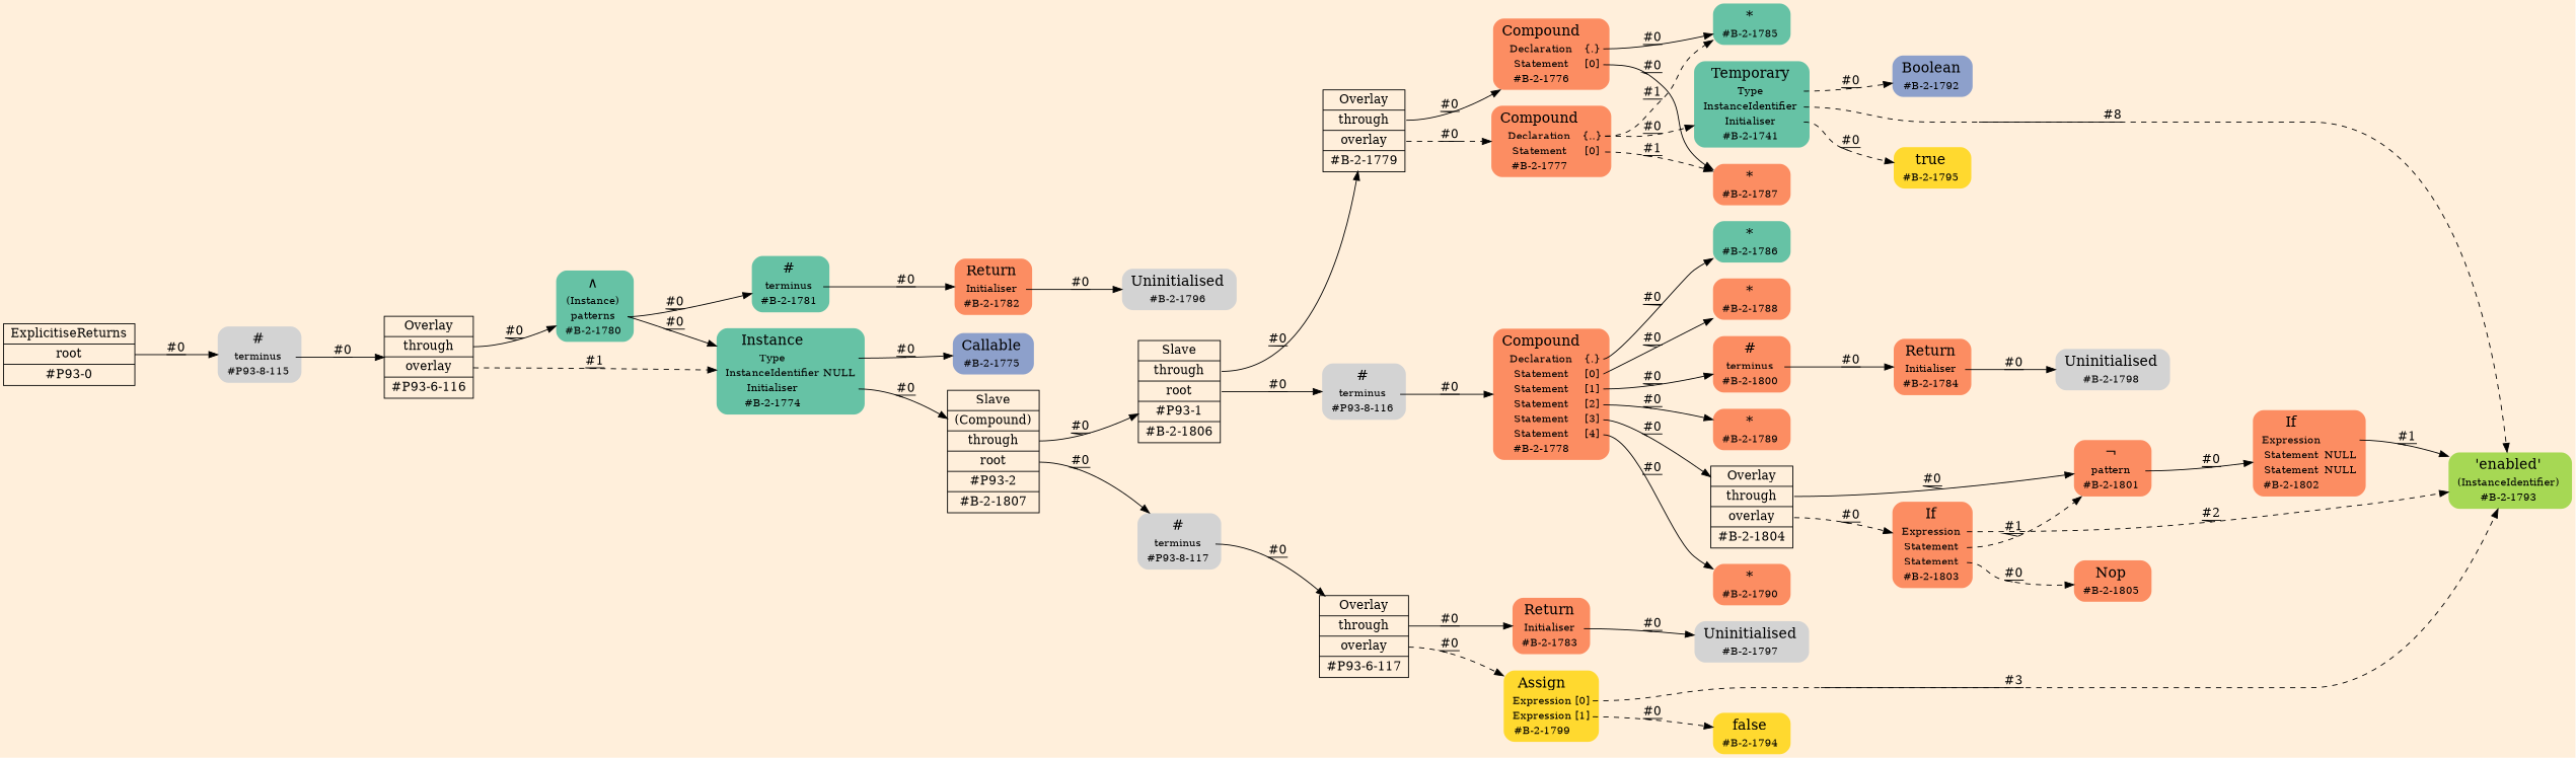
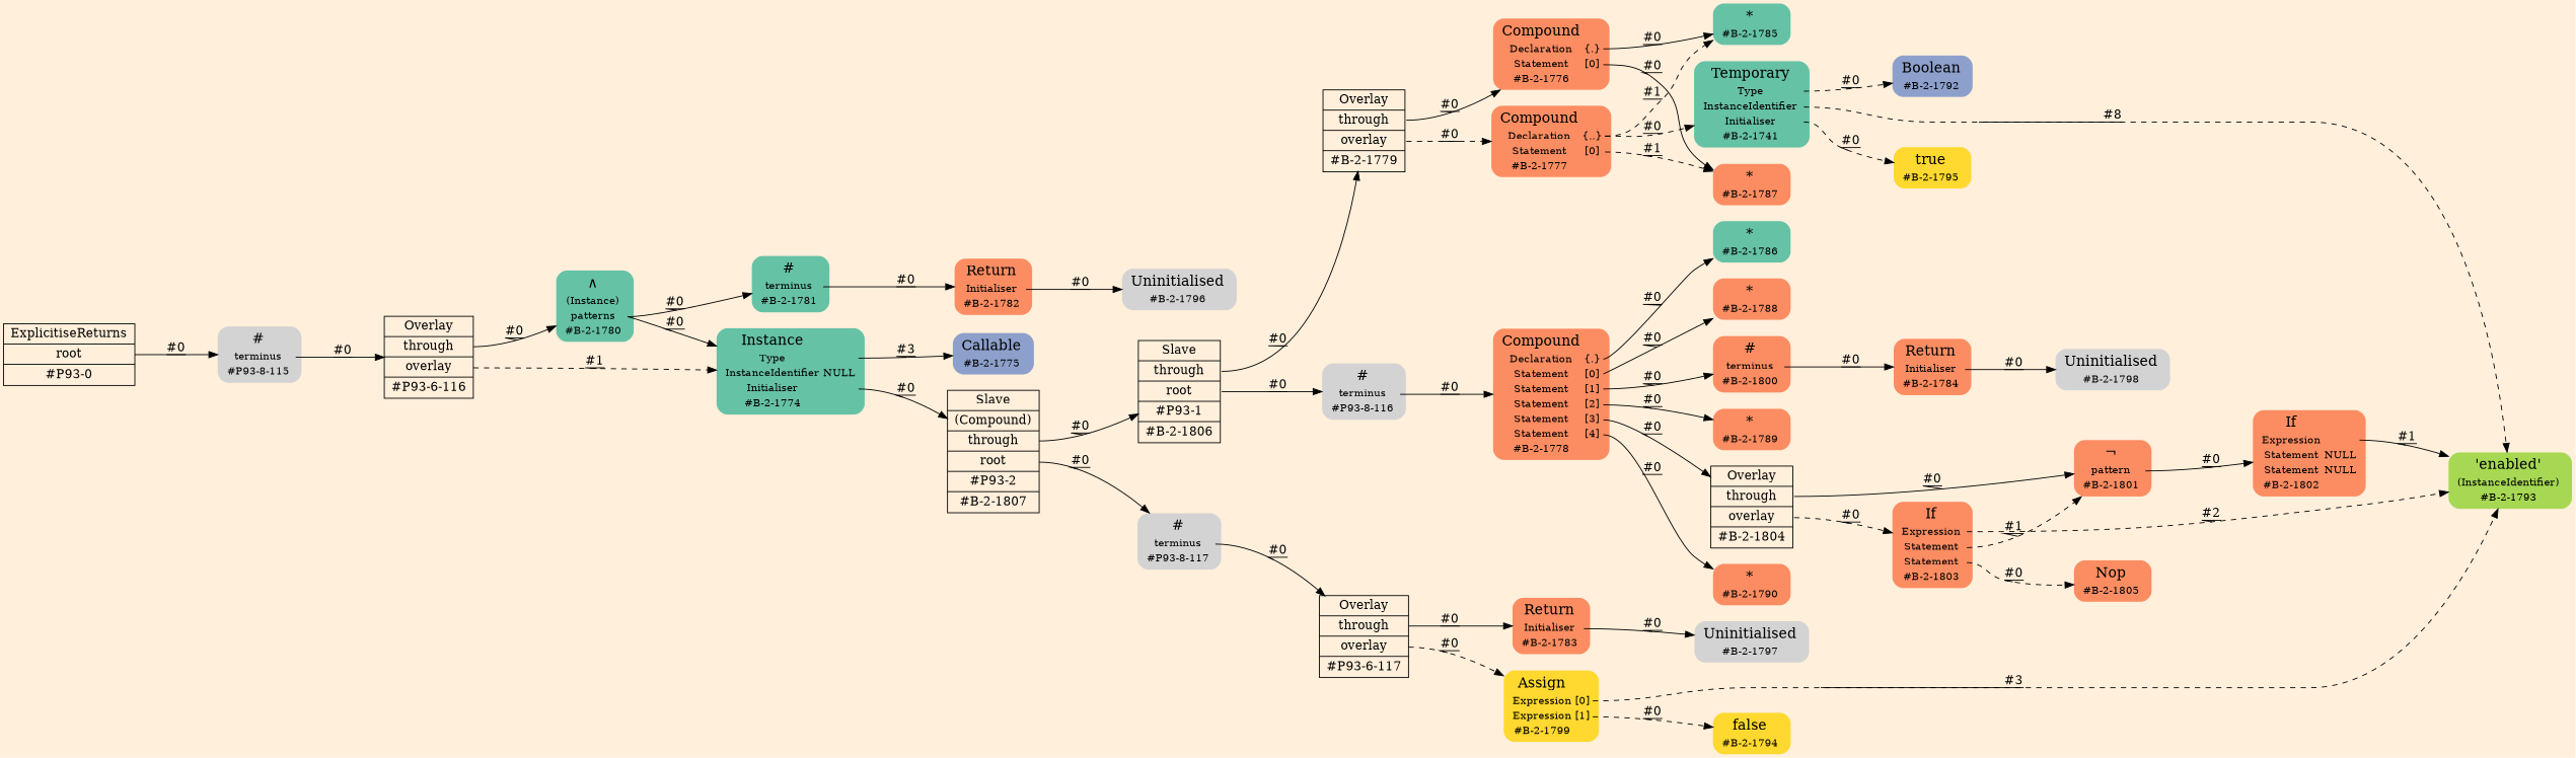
  digraph {
    bgcolor=antiquewhite1
    rankdir=LR
    ranksep=1.0
    node [fillcolor="/set28/2" fontsize=12 shape=plaintext style="rounded,filled"]
    edge [decorate=true style=solid tailport=port0]
    n1 [fillcolor=antiquewhite1 fontsize=14 label="<fixed> ExplicitiseReturns | <port0> root | <port1> #P93-0" shape=record style=filled]
    n2 [label=<<TABLE BORDER="0" CELLBORDER="0" CELLSPACING="0">  <TR>   <TD><FONT POINT-SIZE="16.0">#</FONT></TD>   <TD></TD>  </TR>  <TR>   <TD>terminus</TD>   <TD PORT="port0"></TD>  </TR>  <TR>   <TD>#P93-8-115</TD>   <TD PORT="port1"></TD>  </TR> </TABLE>> fillcolor=""]
    n3 [fillcolor=antiquewhite1 fontsize=14 label="<fixed> Overlay | <port0> through | <port1> overlay | <port2> #P93-6-116" shape=record style=filled]
    n4 [fillcolor="/set28/1" label=<<TABLE BORDER="0" CELLBORDER="0" CELLSPACING="0">  <TR>   <TD><FONT POINT-SIZE="16.0">∧</FONT></TD>   <TD></TD>  </TR>  <TR>   <TD>(Instance)</TD>   <TD PORT="port0"></TD>  </TR>  <TR>   <TD>patterns</TD>   <TD PORT="port1"></TD>  </TR>  <TR>   <TD>#B-2-1780</TD>   <TD PORT="port2"></TD>  </TR> </TABLE>>]
    n5 [fillcolor="/set28/1" label=<<TABLE BORDER="0" CELLBORDER="0" CELLSPACING="0">  <TR>   <TD><FONT POINT-SIZE="16.0">Instance</FONT></TD>   <TD></TD>  </TR>  <TR>   <TD>Type</TD>   <TD PORT="port0"></TD>  </TR>  <TR>   <TD>InstanceIdentifier</TD>   <TD PORT="port1">NULL</TD>  </TR>  <TR>   <TD>Initialiser</TD>   <TD PORT="port2"></TD>  </TR>  <TR>   <TD>#B-2-1774</TD>   <TD PORT="port3"></TD>  </TR> </TABLE>>]
    n6 [fillcolor="/set28/1" label=<<TABLE BORDER="0" CELLBORDER="0" CELLSPACING="0">  <TR>   <TD><FONT POINT-SIZE="16.0">#</FONT></TD>   <TD></TD>  </TR>  <TR>   <TD>terminus</TD>   <TD PORT="port0"></TD>  </TR>  <TR>   <TD>#B-2-1781</TD>   <TD PORT="port1"></TD>  </TR> </TABLE>>]
    n7 [fillcolor="/set28/3" label=<<TABLE BORDER="0" CELLBORDER="0" CELLSPACING="0">  <TR>   <TD><FONT POINT-SIZE="16.0">Callable</FONT></TD>   <TD></TD>  </TR>  <TR>   <TD>#B-2-1775</TD>   <TD PORT="port0"></TD>  </TR> </TABLE>>]
    n8 [fillcolor=antiquewhite1 fontsize=14 label="<fixed> Slave | <port0> (Compound) | <port1> through | <port2> root | <port3> #P93-2 | <port4> #B-2-1807" shape=record style=filled]
    n9 [label=<<TABLE BORDER="0" CELLBORDER="0" CELLSPACING="0">  <TR>   <TD><FONT POINT-SIZE="16.0">Return</FONT></TD>   <TD></TD>  </TR>  <TR>   <TD>Initialiser</TD>   <TD PORT="port0"></TD>  </TR>  <TR>   <TD>#B-2-1782</TD>   <TD PORT="port1"></TD>  </TR> </TABLE>>]
    n10 [fillcolor=antiquewhite1 fontsize=14 label="<fixed> Slave | <port0> through | <port1> root | <port2> #P93-1 | <port3> #B-2-1806" shape=record style=filled]
    n11 [label=<<TABLE BORDER="0" CELLBORDER="0" CELLSPACING="0">  <TR>   <TD><FONT POINT-SIZE="16.0">#</FONT></TD>   <TD></TD>  </TR>  <TR>   <TD>terminus</TD>   <TD PORT="port0"></TD>  </TR>  <TR>   <TD>#P93-8-117</TD>   <TD PORT="port1"></TD>  </TR> </TABLE>> fillcolor=""]
    n12 [fillcolor=antiquewhite1 fontsize=14 label="<fixed> Overlay | <port0> through | <port1> overlay | <port2> #B-2-1779" shape=record style=filled]
    n13 [label=<<TABLE BORDER="0" CELLBORDER="0" CELLSPACING="0">  <TR>   <TD><FONT POINT-SIZE="16.0">#</FONT></TD>   <TD></TD>  </TR>  <TR>   <TD>terminus</TD>   <TD PORT="port0"></TD>  </TR>  <TR>   <TD>#P93-8-116</TD>   <TD PORT="port1"></TD>  </TR> </TABLE>> fillcolor=""]
    n14 [fillcolor=antiquewhite1 fontsize=14 label="<fixed> Overlay | <port0> through | <port1> overlay | <port2> #P93-6-117" shape=record style=filled]
    n15 [label=<<TABLE BORDER="0" CELLBORDER="0" CELLSPACING="0">  <TR>   <TD><FONT POINT-SIZE="16.0">Compound</FONT></TD>   <TD></TD>  </TR>  <TR>   <TD>Declaration</TD>   <TD PORT="port0">{.}</TD>  </TR>  <TR>   <TD>Statement</TD>   <TD PORT="port1">[0]</TD>  </TR>  <TR>   <TD>#B-2-1776</TD>   <TD PORT="port2"></TD>  </TR> </TABLE>>]
    n16 [label=<<TABLE BORDER="0" CELLBORDER="0" CELLSPACING="0">  <TR>   <TD><FONT POINT-SIZE="16.0">Compound</FONT></TD>   <TD></TD>  </TR>  <TR>   <TD>Declaration</TD>   <TD PORT="port0">{..}</TD>  </TR>  <TR>   <TD>Statement</TD>   <TD PORT="port1">[0]</TD>  </TR>  <TR>   <TD>#B-2-1777</TD>   <TD PORT="port2"></TD>  </TR> </TABLE>>]
    n17 [label=<<TABLE BORDER="0" CELLBORDER="0" CELLSPACING="0">  <TR>   <TD><FONT POINT-SIZE="16.0">Compound</FONT></TD>   <TD></TD>  </TR>  <TR>   <TD>Declaration</TD>   <TD PORT="port0">{.}</TD>  </TR>  <TR>   <TD>Statement</TD>   <TD PORT="port1">[0]</TD>  </TR>  <TR>   <TD>Statement</TD>   <TD PORT="port2">[1]</TD>  </TR>  <TR>   <TD>Statement</TD>   <TD PORT="port3">[2]</TD>  </TR>  <TR>   <TD>Statement</TD>   <TD PORT="port4">[3]</TD>  </TR>  <TR>   <TD>Statement</TD>   <TD PORT="port5">[4]</TD>  </TR>  <TR>   <TD>#B-2-1778</TD>   <TD PORT="port6"></TD>  </TR> </TABLE>>]
    n18 [fillcolor="/set28/1" label=<<TABLE BORDER="0" CELLBORDER="0" CELLSPACING="0">  <TR>   <TD><FONT POINT-SIZE="16.0">*</FONT></TD>   <TD></TD>  </TR>  <TR>   <TD>#B-2-1785</TD>   <TD PORT="port0"></TD>  </TR> </TABLE>>]
    n19 [label=<<TABLE BORDER="0" CELLBORDER="0" CELLSPACING="0">  <TR>   <TD><FONT POINT-SIZE="16.0">*</FONT></TD>   <TD></TD>  </TR>  <TR>   <TD>#B-2-1787</TD>   <TD PORT="port0"></TD>  </TR> </TABLE>>]
    n20 [fillcolor="/set28/1" label=<<TABLE BORDER="0" CELLBORDER="0" CELLSPACING="0">  <TR>   <TD><FONT POINT-SIZE="16.0">Temporary</FONT></TD>   <TD></TD>  </TR>  <TR>   <TD>Type</TD>   <TD PORT="port0"></TD>  </TR>  <TR>   <TD>InstanceIdentifier</TD>   <TD PORT="port1"></TD>  </TR>  <TR>   <TD>Initialiser</TD>   <TD PORT="port2"></TD>  </TR>  <TR>   <TD>#B-2-1741</TD>   <TD PORT="port3"></TD>  </TR> </TABLE>>]
    n21 [fillcolor="/set28/3" label=<<TABLE BORDER="0" CELLBORDER="0" CELLSPACING="0">  <TR>   <TD><FONT POINT-SIZE="16.0">Boolean</FONT></TD>   <TD></TD>  </TR>  <TR>   <TD>#B-2-1792</TD>   <TD PORT="port0"></TD>  </TR> </TABLE>>]
    n22 [fillcolor="/set28/5" label=<<TABLE BORDER="0" CELLBORDER="0" CELLSPACING="0">  <TR>   <TD><FONT POINT-SIZE="16.0">'enabled'</FONT></TD>   <TD></TD>  </TR>  <TR>   <TD>(InstanceIdentifier)</TD>   <TD PORT="port0"></TD>  </TR>  <TR>   <TD>#B-2-1793</TD>   <TD PORT="port1"></TD>  </TR> </TABLE>>]
    n23 [fillcolor="/set28/6" label=<<TABLE BORDER="0" CELLBORDER="0" CELLSPACING="0">  <TR>   <TD><FONT POINT-SIZE="16.0">true</FONT></TD>   <TD></TD>  </TR>  <TR>   <TD>#B-2-1795</TD>   <TD PORT="port0"></TD>  </TR> </TABLE>>]
    n24 [fillcolor="/set28/1" label=<<TABLE BORDER="0" CELLBORDER="0" CELLSPACING="0">  <TR>   <TD><FONT POINT-SIZE="16.0">*</FONT></TD>   <TD></TD>  </TR>  <TR>   <TD>#B-2-1786</TD>   <TD PORT="port0"></TD>  </TR> </TABLE>>]
    n25 [label=<<TABLE BORDER="0" CELLBORDER="0" CELLSPACING="0">  <TR>   <TD><FONT POINT-SIZE="16.0">*</FONT></TD>   <TD></TD>  </TR>  <TR>   <TD>#B-2-1788</TD>   <TD PORT="port0"></TD>  </TR> </TABLE>>]
    n26 [label=<<TABLE BORDER="0" CELLBORDER="0" CELLSPACING="0">  <TR>   <TD><FONT POINT-SIZE="16.0">#</FONT></TD>   <TD></TD>  </TR>  <TR>   <TD>terminus</TD>   <TD PORT="port0"></TD>  </TR>  <TR>   <TD>#B-2-1800</TD>   <TD PORT="port1"></TD>  </TR> </TABLE>>]
    n27 [label=<<TABLE BORDER="0" CELLBORDER="0" CELLSPACING="0">  <TR>   <TD><FONT POINT-SIZE="16.0">*</FONT></TD>   <TD></TD>  </TR>  <TR>   <TD>#B-2-1789</TD>   <TD PORT="port0"></TD>  </TR> </TABLE>>]
    n28 [fillcolor=antiquewhite1 fontsize=14 label="<fixed> Overlay | <port0> through | <port1> overlay | <port2> #B-2-1804" shape=record style=filled]
    n29 [label=<<TABLE BORDER="0" CELLBORDER="0" CELLSPACING="0">  <TR>   <TD><FONT POINT-SIZE="16.0">*</FONT></TD>   <TD></TD>  </TR>  <TR>   <TD>#B-2-1790</TD>   <TD PORT="port0"></TD>  </TR> </TABLE>>]
    n30 [label=<<TABLE BORDER="0" CELLBORDER="0" CELLSPACING="0">  <TR>   <TD><FONT POINT-SIZE="16.0">Return</FONT></TD>   <TD></TD>  </TR>  <TR>   <TD>Initialiser</TD>   <TD PORT="port0"></TD>  </TR>  <TR>   <TD>#B-2-1784</TD>   <TD PORT="port1"></TD>  </TR> </TABLE>>]
    n31 [label=<<TABLE BORDER="0" CELLBORDER="0" CELLSPACING="0">  <TR>   <TD><FONT POINT-SIZE="16.0">¬</FONT></TD>   <TD></TD>  </TR>  <TR>   <TD>pattern</TD>   <TD PORT="port0"></TD>  </TR>  <TR>   <TD>#B-2-1801</TD>   <TD PORT="port1"></TD>  </TR> </TABLE>>]
    n32 [label=<<TABLE BORDER="0" CELLBORDER="0" CELLSPACING="0">  <TR>   <TD><FONT POINT-SIZE="16.0">If</FONT></TD>   <TD></TD>  </TR>  <TR>   <TD>Expression</TD>   <TD PORT="port0"></TD>  </TR>  <TR>   <TD>Statement</TD>   <TD PORT="port1"></TD>  </TR>  <TR>   <TD>Statement</TD>   <TD PORT="port2"></TD>  </TR>  <TR>   <TD>#B-2-1803</TD>   <TD PORT="port3"></TD>  </TR> </TABLE>>]
    n33 [label=<<TABLE BORDER="0" CELLBORDER="0" CELLSPACING="0">  <TR>   <TD><FONT POINT-SIZE="16.0">Uninitialised</FONT></TD>   <TD></TD>  </TR>  <TR>   <TD>#B-2-1798</TD>   <TD PORT="port0"></TD>  </TR> </TABLE>> fillcolor=""]
    n34 [label=<<TABLE BORDER="0" CELLBORDER="0" CELLSPACING="0">  <TR>   <TD><FONT POINT-SIZE="16.0">If</FONT></TD>   <TD></TD>  </TR>  <TR>   <TD>Expression</TD>   <TD PORT="port0"></TD>  </TR>  <TR>   <TD>Statement</TD>   <TD PORT="port1">NULL</TD>  </TR>  <TR>   <TD>Statement</TD>   <TD PORT="port2">NULL</TD>  </TR>  <TR>   <TD>#B-2-1802</TD>   <TD PORT="port3"></TD>  </TR> </TABLE>>]
    n35 [label=<<TABLE BORDER="0" CELLBORDER="0" CELLSPACING="0">  <TR>   <TD><FONT POINT-SIZE="16.0">Nop</FONT></TD>   <TD></TD>  </TR>  <TR>   <TD>#B-2-1805</TD>   <TD PORT="port0"></TD>  </TR> </TABLE>>]
    n36 [label=<<TABLE BORDER="0" CELLBORDER="0" CELLSPACING="0">  <TR>   <TD><FONT POINT-SIZE="16.0">Return</FONT></TD>   <TD></TD>  </TR>  <TR>   <TD>Initialiser</TD>   <TD PORT="port0"></TD>  </TR>  <TR>   <TD>#B-2-1783</TD>   <TD PORT="port1"></TD>  </TR> </TABLE>>]
    n37 [fillcolor="/set28/6" label=<<TABLE BORDER="0" CELLBORDER="0" CELLSPACING="0">  <TR>   <TD><FONT POINT-SIZE="16.0">Assign</FONT></TD>   <TD></TD>  </TR>  <TR>   <TD>Expression</TD>   <TD PORT="port0">[0]</TD>  </TR>  <TR>   <TD>Expression</TD>   <TD PORT="port1">[1]</TD>  </TR>  <TR>   <TD>#B-2-1799</TD>   <TD PORT="port2"></TD>  </TR> </TABLE>>]
    n38 [label=<<TABLE BORDER="0" CELLBORDER="0" CELLSPACING="0">  <TR>   <TD><FONT POINT-SIZE="16.0">Uninitialised</FONT></TD>   <TD></TD>  </TR>  <TR>   <TD>#B-2-1797</TD>   <TD PORT="port0"></TD>  </TR> </TABLE>> fillcolor=""]
    n39 [fillcolor="/set28/6" label=<<TABLE BORDER="0" CELLBORDER="0" CELLSPACING="0">  <TR>   <TD><FONT POINT-SIZE="16.0">false</FONT></TD>   <TD></TD>  </TR>  <TR>   <TD>#B-2-1794</TD>   <TD PORT="port0"></TD>  </TR> </TABLE>>]
    n40 [label=<<TABLE BORDER="0" CELLBORDER="0" CELLSPACING="0">  <TR>   <TD><FONT POINT-SIZE="16.0">Uninitialised</FONT></TD>   <TD></TD>  </TR>  <TR>   <TD>#B-2-1796</TD>   <TD PORT="port0"></TD>  </TR> </TABLE>> fillcolor=""]
    n1 -> n2 [label="#0"]
    n2 -> n3 [label="#0"]
    n3 -> n4 [label="#0"]
    n3 -> n5 [label="#1" style=dashed tailport=port1]
    n4 -> n5 [label="#0" tailport=port1]
    n4 -> n6 [label="#0" tailport=port1]
-   n5 -> n7 [label="#0"]
+   n5 -> n7 [label="#3"]
    n5 -> n8 [label="#0" tailport=port2]
    n6 -> n9 [label="#0"]
    n8 -> n10 [label="#0" tailport=port1]
    n8 -> n11 [label="#0" tailport=port2]
    n9 -> n40 [label="#0"]
    n10 -> n12 [label="#0"]
    n10 -> n13 [label="#0" tailport=port1]
    n11 -> n14 [label="#0"]
    n12 -> n15 [label="#0"]
    n12 -> n16 [label="#0" style=dashed tailport=port1]
    n13 -> n17 [label="#0"]
    n14 -> n36 [label="#0"]
    n14 -> n37 [label="#0" style=dashed tailport=port1]
    n15 -> n18 [label="#0"]
    n15 -> n19 [label="#0" tailport=port1]
    n16 -> n18 [label="#1" style=dashed]
    n16 -> n19 [label="#1" style=dashed tailport=port1]
    n16 -> n20 [label="#0" style=dashed]
    n17 -> n24 [label="#0"]
    n17 -> n25 [label="#0" tailport=port1]
    n17 -> n26 [label="#0" tailport=port2]
    n17 -> n27 [label="#0" tailport=port3]
    n17 -> n28 [label="#0" tailport=port4]
    n17 -> n29 [label="#0" tailport=port5]
    n20 -> n21 [label="#0" style=dashed]
    n20 -> n22 [label="#8" style=dashed tailport=port1]
    n20 -> n23 [label="#0" style=dashed tailport=port2]
    n26 -> n30 [label="#0"]
    n28 -> n31 [label="#0"]
    n28 -> n32 [label="#0" style=dashed tailport=port1]
    n30 -> n33 [label="#0"]
    n31 -> n34 [label="#0"]
    n32 -> n22 [label="#2" style=dashed]
    n32 -> n31 [label="#1" style=dashed tailport=port1]
    n32 -> n35 [label="#0" style=dashed tailport=port2]
    n34 -> n22 [label="#1"]
    n36 -> n38 [label="#0"]
    n37 -> n22 [label="#3" style=dashed]
    n37 -> n39 [label="#0" style=dashed tailport=port1]
  }
